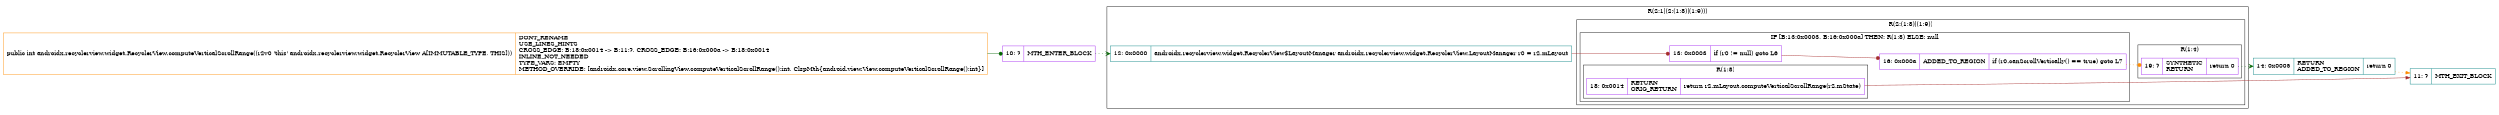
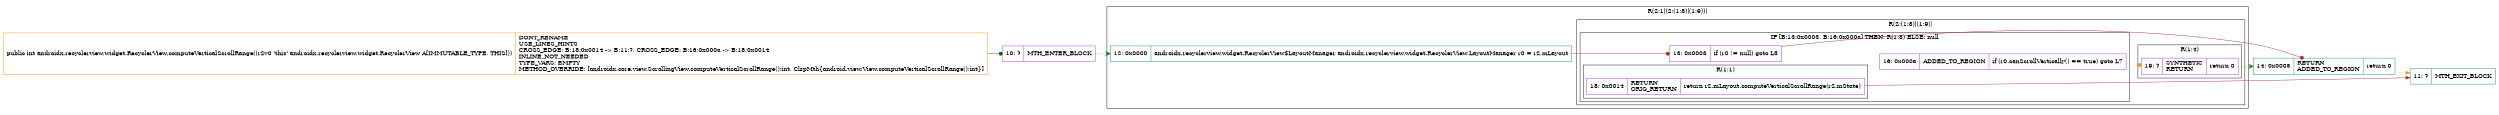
  digraph {
    rankdir=LR
    node [color=purple shape=record]
    edge [arrowhead=dot color=brown style=solid]
    n1 [label="{18\:\ 0x0014|RETURN\lORIG_RETURN\l|return r2.mLayout.computeVerticalScrollRange(r2.mState)\l}"]
-   n2 [label="{13\:\ 0x0003|if (r0 != null) goto L6\l}"]
+   n2 [label="{13\:\ 0x0003|if (r0 != null) goto L5\l}"]
    n3 [label="{16\:\ 0x000a|ADDED_TO_REGION\l|if (r0.canScrollVertically() == true) goto L7\l}"]
    n4 [label="{19\:\ ?|SYNTHETIC\lRETURN\l|return 0\l}"]
    n5 [color=teal label="{12\:\ 0x0000|androidx.recyclerview.widget.RecyclerView$LayoutManager androidx.recyclerview.widget.RecyclerView.LayoutManager r0 = r2.mLayout\l}"]
    n6 [color=teal label="{11\:\ ?|MTH_EXIT_BLOCK\l}"]
    n7 [color=teal label="{14\:\ 0x0005|RETURN\lADDED_TO_REGION\l|return 0\l}"]
    n8 [label="{10\:\ ?|MTH_ENTER_BLOCK\l}"]
    n9 [color=darkorange label="{public int androidx.recyclerview.widget.RecyclerView.computeVerticalScrollRange((r2v0 'this' androidx.recyclerview.widget.RecyclerView A[IMMUTABLE_TYPE, THIS]))  | DONT_RENAME\lUSE_LINES_HINTS\lCROSS_EDGE: B:18:0x0014 \-\> B:11:?, CROSS_EDGE: B:16:0x000a \-\> B:18:0x0014\lINLINE_NOT_NEEDED\lTYPE_VARS: EMPTY\lMETHOD_OVERRIDE: [androidx.core.view.ScrollingView.computeVerticalScrollRange():int, ClspMth\{android.view.View.computeVerticalScrollRange():int\}]\l}"]
    subgraph cluster_1 {
      label="R(2:1|(2:(1:8)|(1:9)))"
      n5
      subgraph cluster_2 {
        label="R(2:(1:8)|(1:9))"
        subgraph cluster_3 {
          label="IF [B:13:0x0003, B:16:0x000a] THEN: R(1:8) ELSE: null"
          n2
          n3
          subgraph cluster_4 {
-           label="R(1:8)"
+           label="R(1:1)"
            n1
          }
        }
        subgraph cluster_5 {
          label="R(1:4)"
          n4
        }
      }
    }
    n1 -> n6 [arrowhead=normal]
-   n2 -> n3
+   n2 -> n7
    n3 -> n4 [color=darkorange style=dotted]
    n4 -> n7 [arrowhead=vee color=darkgreen style=dotted]
    n5 -> n2
    n7 -> n6 [arrowhead=normal color=darkorange style=dotted]
    n8 -> n5 [arrowhead=vee color=darkgreen style=dotted]
    n9 -> n8 [color=darkgreen]
  }
